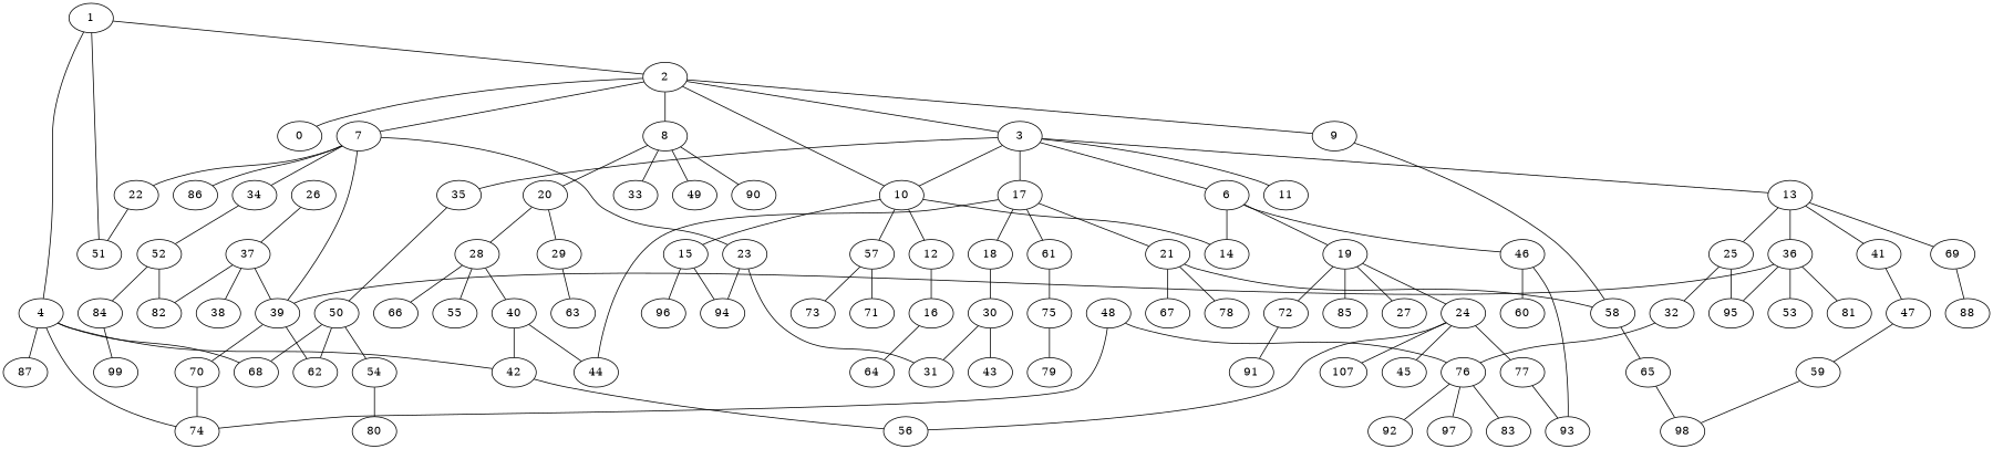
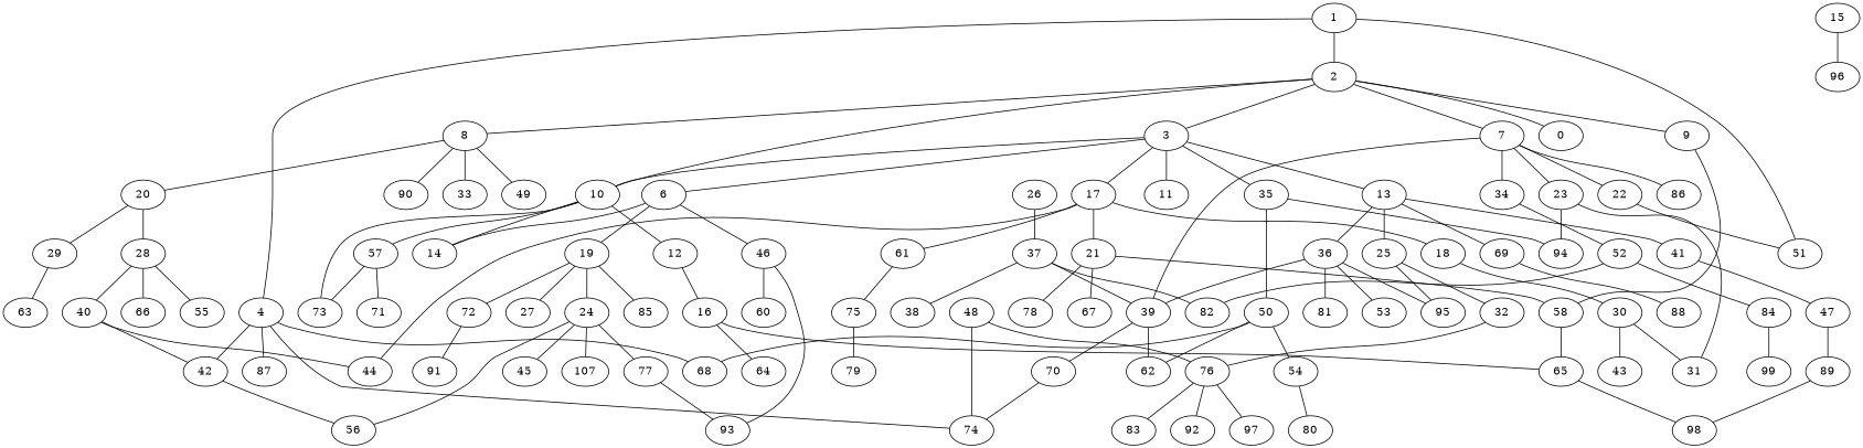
  graph {
    1
    2
    4
    51
    3
    n6 [label=0]
    7
    8
    9
    10
    42
    68
    74
    87
    6
    11
    13
    17
    35
    22
    23
    34
    39
    86
    20
    33
    49
    90
    58
    14
    12
    15
    57
    56
    19
    46
    25
    36
    41
    69
    18
    21
    44
    61
    50
    94
    31
    26
    37
    52
    62
    70
    28
    29
    65
    16
    96
    71
    73
    24
    27
    72
    85
    60
    93
    32
    95
    53
    81
    47
    88
    30
    67
    78
    75
    54
    45
    77
    n79 [label=107]
    91
    48
    76
    38
    82
    84
    40
    55
    66
    63
    98
    64
-   89 [label=59]
+   89
    43
    79
    83
    92
    97
    99
    80
    1 -- 2
    1 -- 4
    1 -- 51
    2 -- 3
    2 -- n6
    2 -- 7
    2 -- 8
    2 -- 9
    2 -- 10
    4 -- 42
    4 -- 68
    4 -- 74
    4 -- 87
    3 -- 10
    3 -- 6
    3 -- 11
    3 -- 13
    3 -- 17
    3 -- 35
    7 -- 22
    7 -- 23
    7 -- 34
    7 -- 39
    7 -- 86
    8 -- 20
    8 -- 33
    8 -- 49
    8 -- 90
    9 -- 58
    10 -- 14
    10 -- 12
-   10 -- 15
+   10 -- 73
    10 -- 57
    42 -- 56
    6 -- 14
    6 -- 19
    6 -- 46
    13 -- 25
    13 -- 36
    13 -- 41
    13 -- 69
    17 -- 18
    17 -- 21
    17 -- 44
    17 -- 61
    35 -- 50
-   15 -- 94
+   35 -- 94
    22 -- 51
    23 -- 94
    23 -- 31
    34 -- 52
    39 -- 62
    39 -- 70
    20 -- 28
    20 -- 29
    58 -- 65
    12 -- 16
    15 -- 96
    57 -- 71
    57 -- 73
    19 -- 24
    19 -- 27
    19 -- 72
    19 -- 85
    46 -- 60
    46 -- 93
    25 -- 32
    25 -- 95
    36 -- 39
    36 -- 95
    36 -- 53
    36 -- 81
    41 -- 47
    69 -- 88
    18 -- 30
    21 -- 58
    21 -- 67
    21 -- 78
    61 -- 75
    50 -- 68
    50 -- 62
    50 -- 54
    26 -- 37
    37 -- 39
    37 -- 38
    37 -- 82
    52 -- 82
    52 -- 84
    70 -- 74
    28 -- 40
    28 -- 55
    28 -- 66
    29 -- 63
    65 -- 98
+   16 -- 65
    16 -- 64
    24 -- 56
    24 -- 45
    24 -- 77
    24 -- n79
    72 -- 91
    32 -- 76
    47 -- 89
    30 -- 31
    30 -- 43
    75 -- 79
    54 -- 80
    77 -- 93
    48 -- 74
    48 -- 76
    76 -- 83
    76 -- 92
    76 -- 97
    84 -- 99
    40 -- 42
    40 -- 44
    89 -- 98
  }
